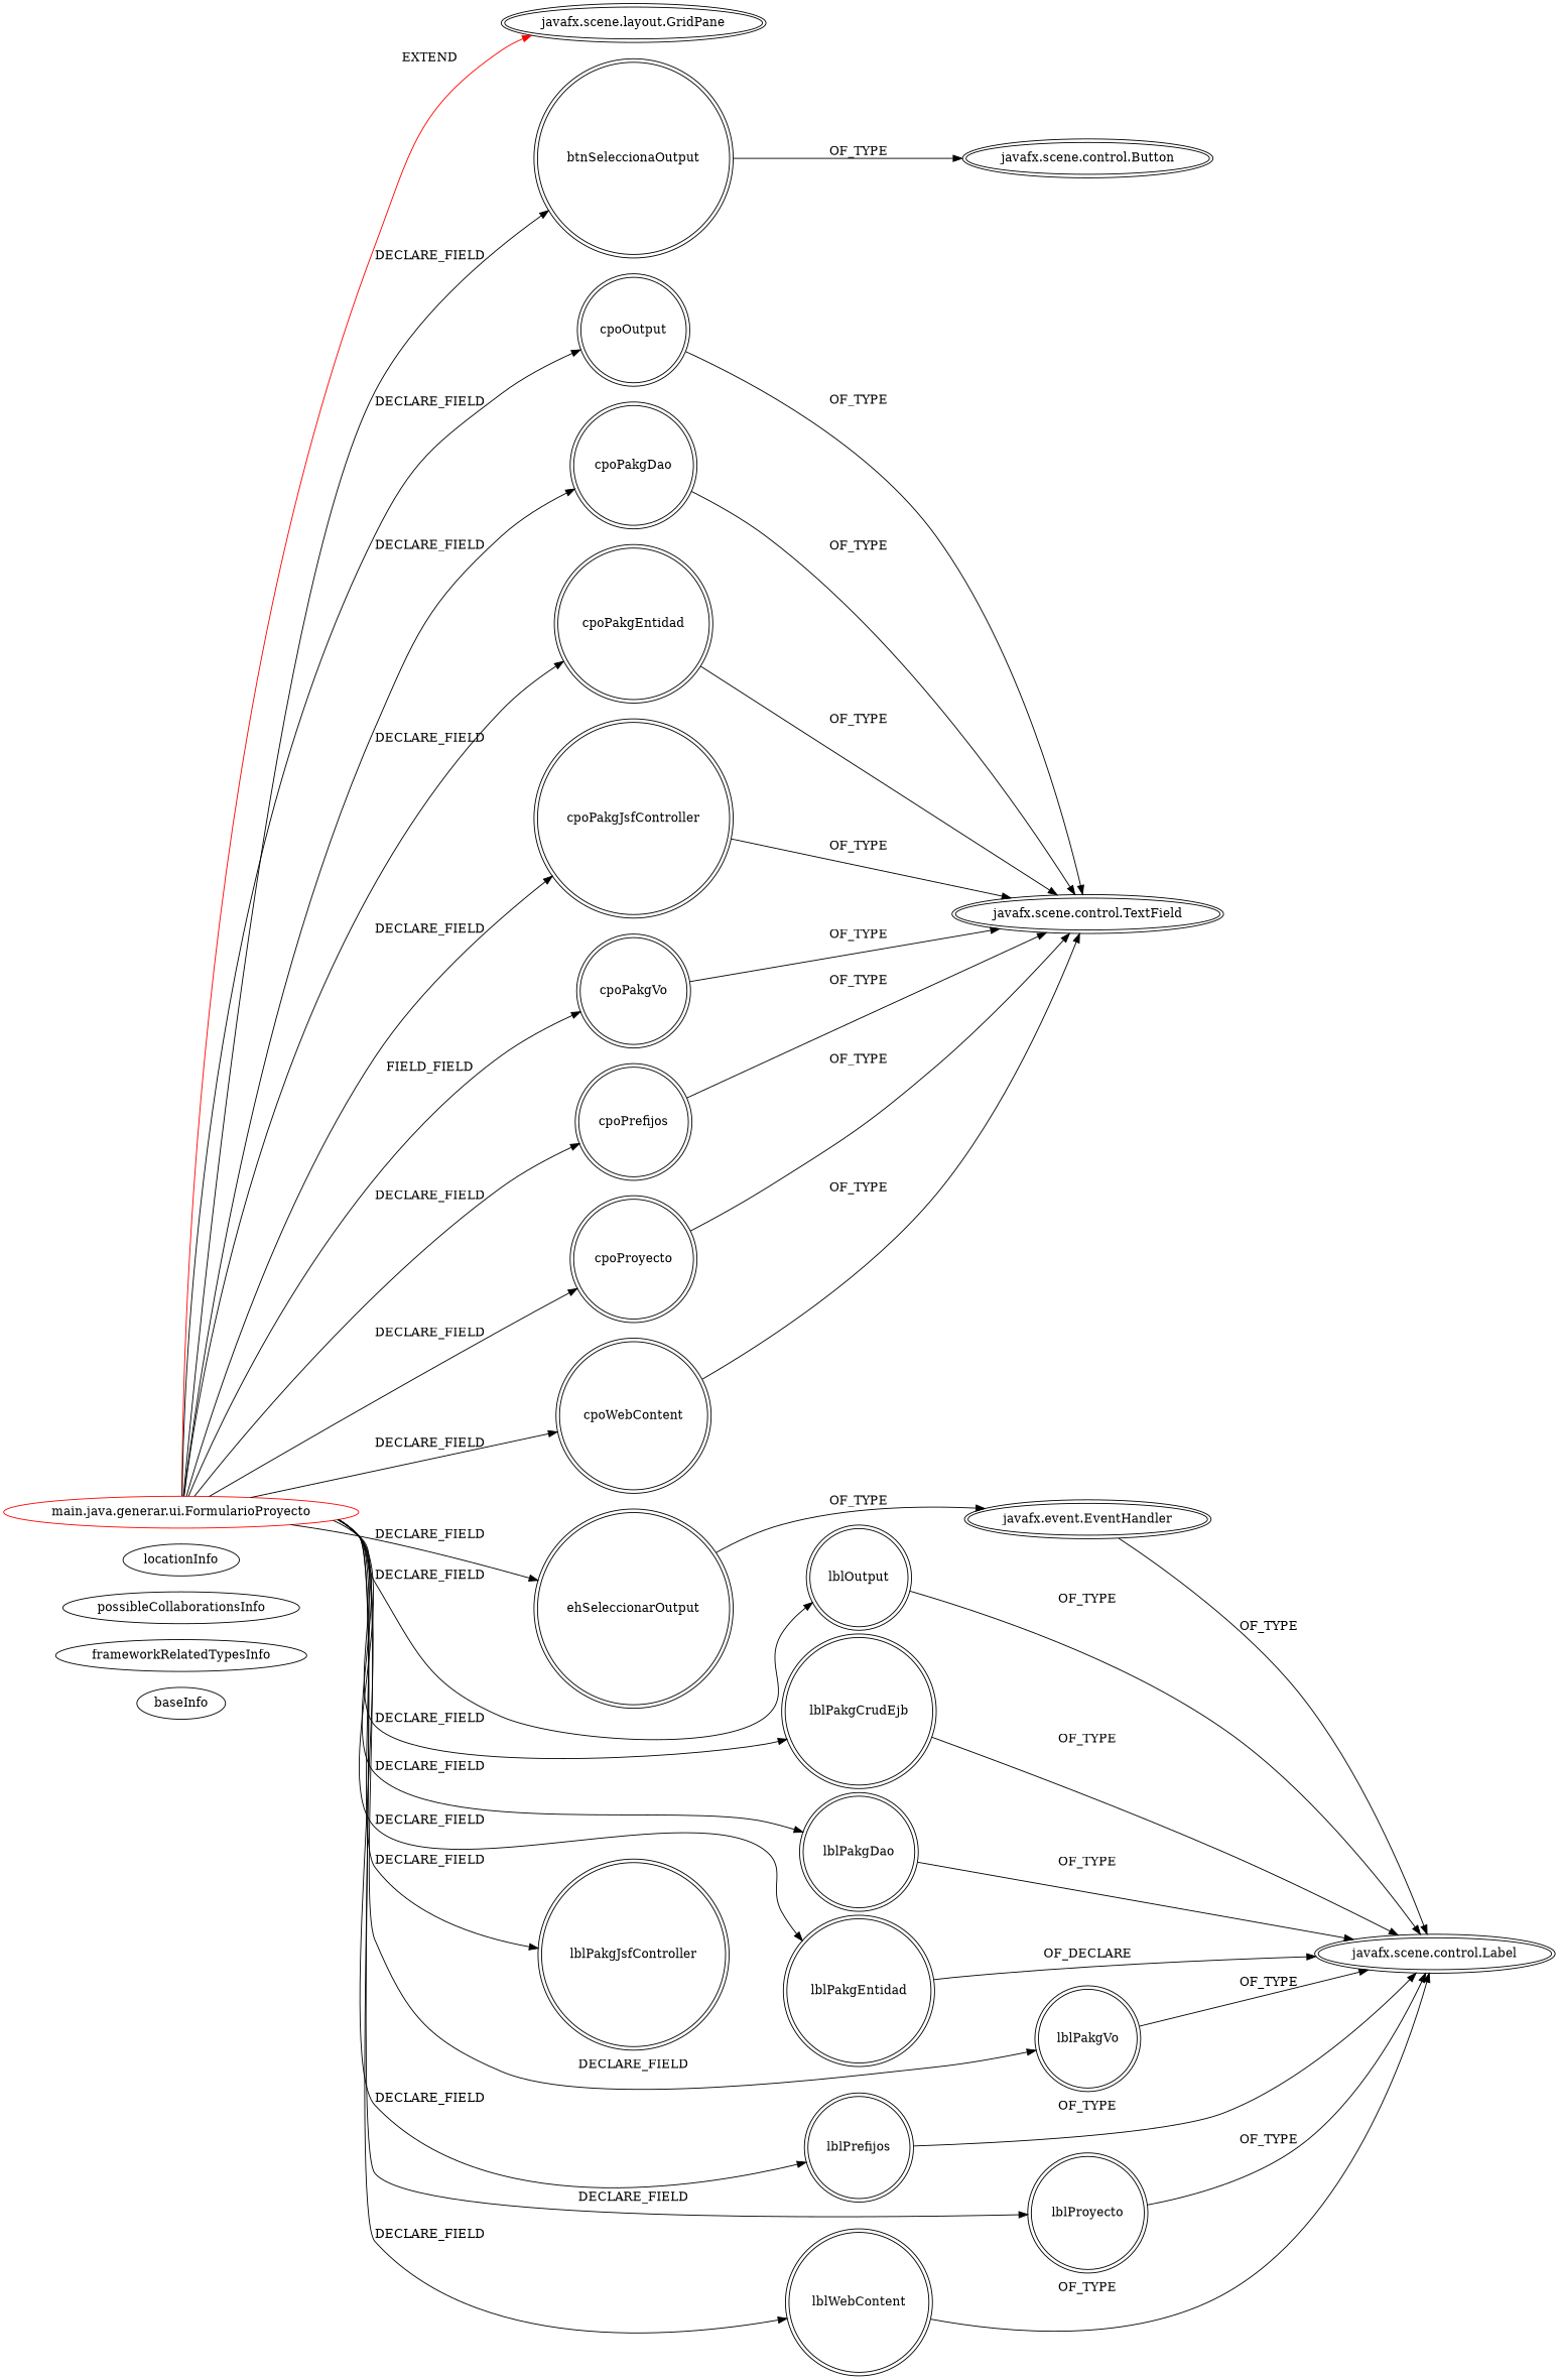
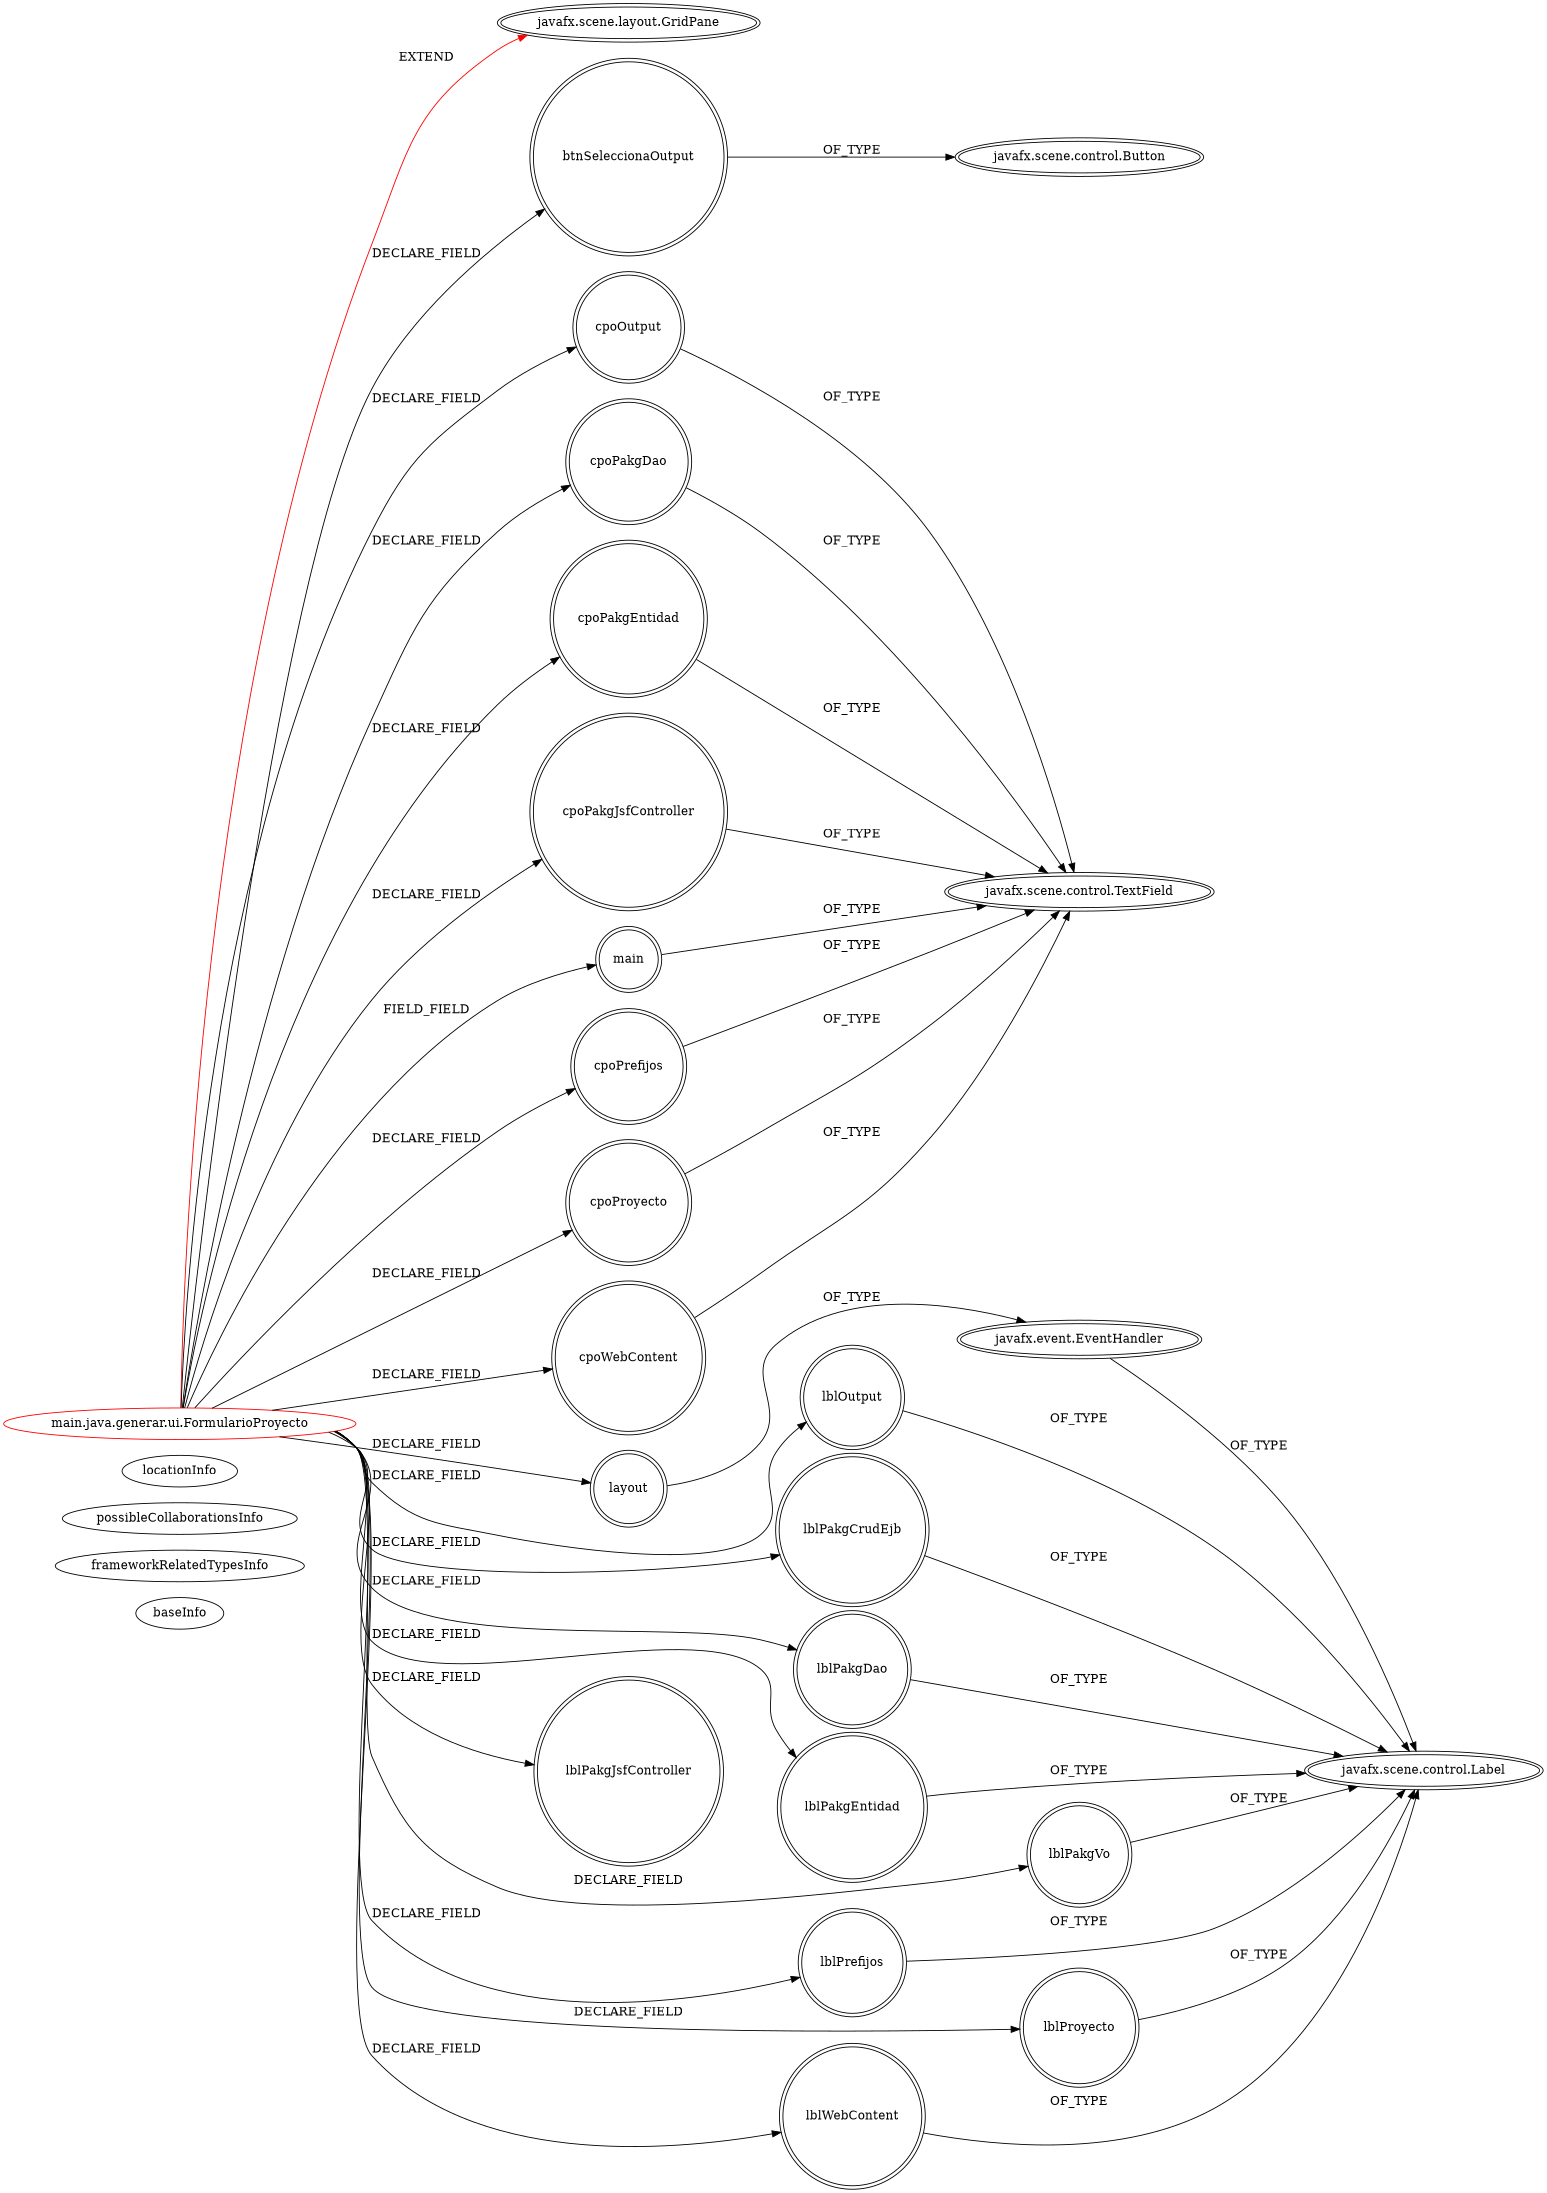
  digraph {
    rankdir=LR
    node [isFrameworkType=true vertexType=FIELD_DECLARATION peripheries=2 shape=circle]
    baseInfo [category=extension_graph graphId=3852 isAnonymous=false possibleRelation=false isFrameworkType="" vertexType="" peripheries="" shape=""]
    frameworkRelatedTypesInfo [0="javafx.scene.layout.GridPane" isFrameworkType="" vertexType="" peripheries="" shape=""]
    possibleCollaborationsInfo [isFrameworkType="" vertexType="" peripheries="" shape=""]
    locationInfo [contextSignature=FormularioProyecto filePath="/pedrodonte-genjeefx/genjeefx-master/GenJeeFx/src/main/java/generar/ui/FormularioProyecto.java" graphId=3852 projectName="pedrodonte-genjeefx" isFrameworkType="" vertexType="" peripheries="" shape=""]
    n5 [color=red isFrameworkType=false label="main.java.generar.ui.FormularioProyecto" vertexType=ROOT_CLIENT_CLASS_DECLARATION peripheries="" shape=""]
    n6 [label="javafx.scene.layout.GridPane" vertexType=FRAMEWORK_CLASS_TYPE shape=""]
    n7 [label=btnSeleccionaOutput]
    n8 [label=cpoOutput]
    n9 [label=cpoPakgDao]
    n10 [label=cpoPakgEntidad]
    n11 [label=cpoPakgJsfController]
-   n12 [label=cpoPakgVo]
+   n12 [label=main]
    n13 [label=cpoPrefijos]
    n14 [label=cpoProyecto]
    n15 [label=cpoWebContent]
-   n16 [label=ehSeleccionarOutput]
+   n16 [label=layout]
    n17 [label=lblOutput]
    n18 [label=lblPakgCrudEjb]
    n19 [label=lblPakgDao]
    n20 [label=lblPakgEntidad]
    n21 [label=lblPakgJsfController]
    n22 [label=lblPakgVo]
    n23 [label=lblPrefijos]
    n24 [label=lblProyecto]
    n25 [label=lblWebContent]
    n26 [label="javafx.scene.control.Button" vertexType=FRAMEWORK_CLASS_TYPE shape=""]
    n27 [label="javafx.scene.control.TextField" vertexType=FRAMEWORK_CLASS_TYPE shape=""]
    n28 [label="javafx.event.EventHandler" vertexType=FRAMEWORK_INTERFACE_TYPE shape=""]
    n29 [label="javafx.scene.control.Label" vertexType=FRAMEWORK_CLASS_TYPE shape=""]
    n5 -> n6 [color=red label=EXTEND]
    n5 -> n7 [label=DECLARE_FIELD]
    n5 -> n8 [label=DECLARE_FIELD]
    n5 -> n9 [label=DECLARE_FIELD]
    n5 -> n10 [label=DECLARE_FIELD]
    n5 -> n11 [label=DECLARE_FIELD]
    n5 -> n12 [label=FIELD_FIELD]
    n5 -> n13 [label=DECLARE_FIELD]
    n5 -> n14 [label=DECLARE_FIELD]
    n5 -> n15 [label=DECLARE_FIELD]
    n5 -> n16 [label=DECLARE_FIELD]
    n5 -> n17 [label=DECLARE_FIELD]
    n5 -> n18 [label=DECLARE_FIELD]
    n5 -> n19 [label=DECLARE_FIELD]
    n5 -> n20 [label=DECLARE_FIELD]
    n5 -> n21 [label=DECLARE_FIELD]
    n5 -> n22 [label=DECLARE_FIELD]
    n5 -> n23 [label=DECLARE_FIELD]
    n5 -> n24 [label=DECLARE_FIELD]
    n5 -> n25 [label=DECLARE_FIELD]
    n7 -> n26 [label=OF_TYPE]
    n8 -> n27 [label=OF_TYPE]
    n9 -> n27 [label=OF_TYPE]
    n10 -> n27 [label=OF_TYPE]
    n11 -> n27 [label=OF_TYPE]
    n12 -> n27 [label=OF_TYPE]
    n13 -> n27 [label=OF_TYPE]
    n14 -> n27 [label=OF_TYPE]
    n15 -> n27 [label=OF_TYPE]
    n16 -> n28 [label=OF_TYPE]
    n17 -> n29 [label=OF_TYPE]
    n18 -> n29 [label=OF_TYPE]
    n19 -> n29 [label=OF_TYPE]
-   n20 -> n29 [label=OF_DECLARE]
+   n20 -> n29 [label=OF_TYPE]
    n22 -> n29 [label=OF_TYPE]
    n23 -> n29 [label=OF_TYPE]
    n24 -> n29 [label=OF_TYPE]
    n25 -> n29 [label=OF_TYPE]
    n28 -> n29 [label=OF_TYPE]
  }
